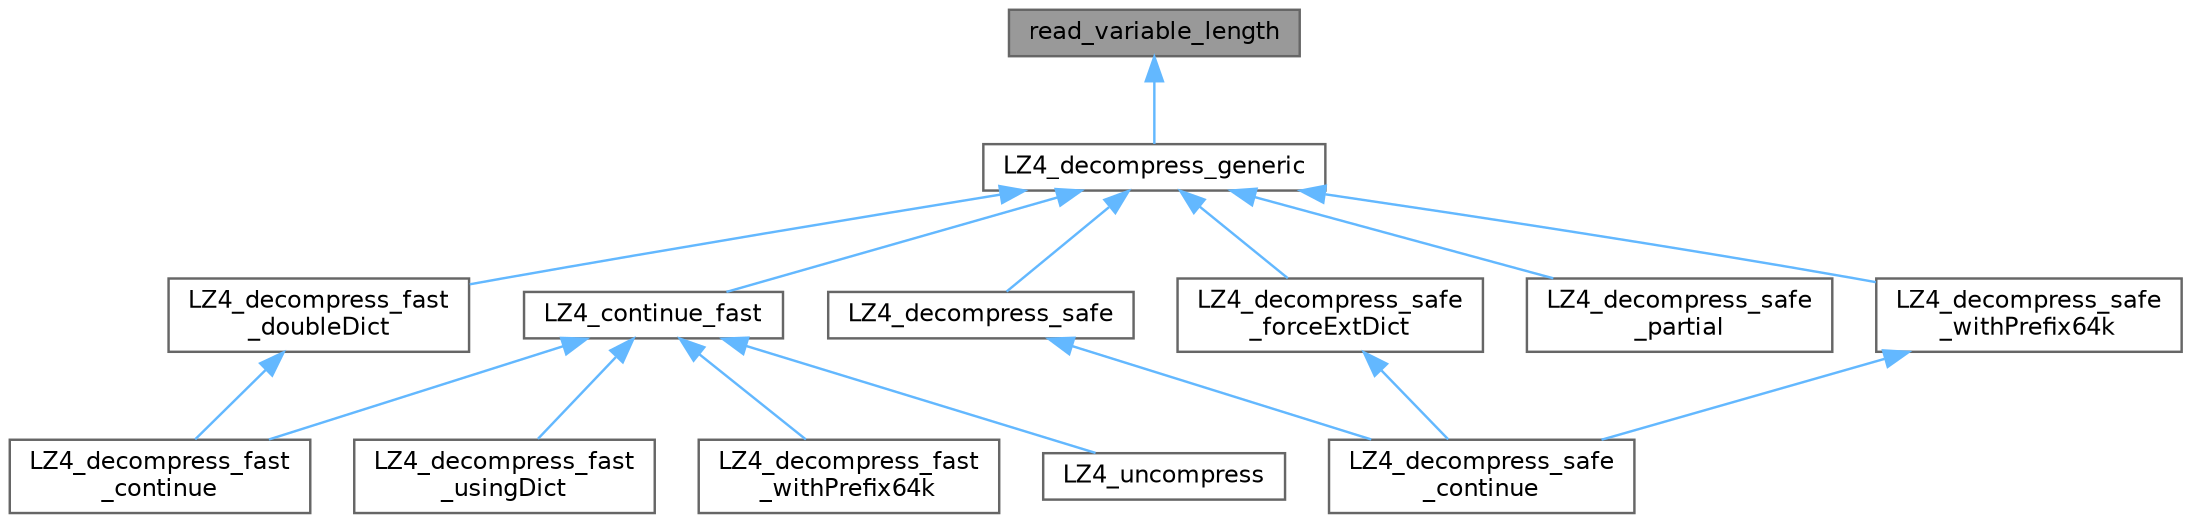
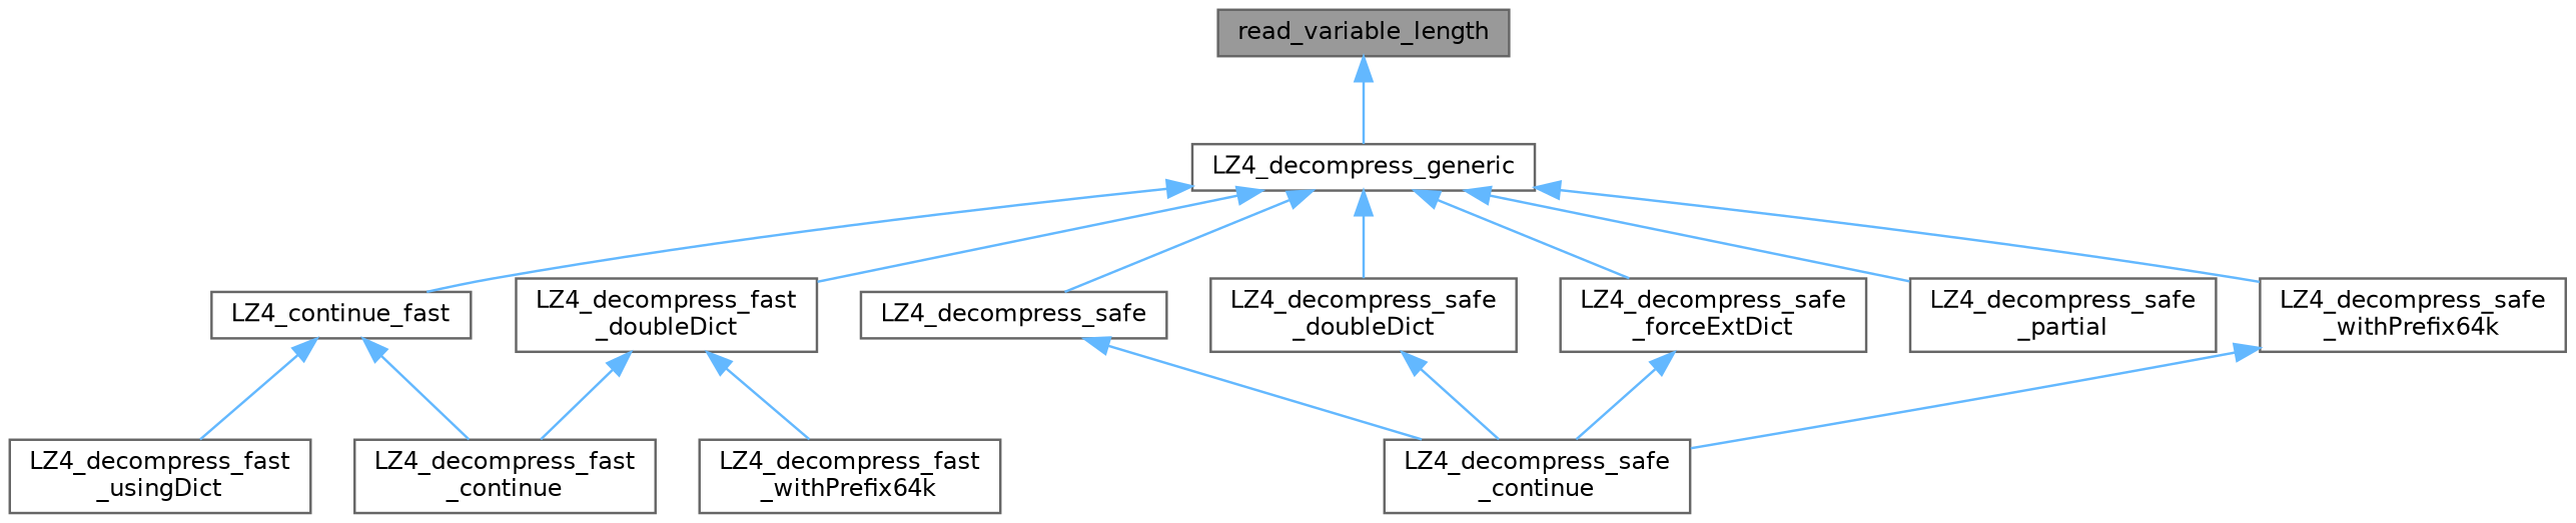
  digraph {
    rankdir=TB
    node [color=grey40 fillcolor=white fontname=Helvetica fontsize=10 shape=box style=filled]
    edge [color=steelblue1 dir=back fontname=Helvetica fontsize=10 labelfontname=Helvetica labelfontsize=10 style=solid]
    n1 [color=gray40 fillcolor=grey60 fontcolor=black height=0.2 label=read_variable_length width=0.4]
    n2 [height=0.2 label=LZ4_decompress_generic width=0.4]
    n3 [height=0.2 label=LZ4_continue_fast width=0.4]
    n4 [height=0.2 label="LZ4_decompress_fast\l_doubleDict" width=0.4]
    n5 [height=0.2 label=LZ4_decompress_safe width=0.4]
+   n6 [height=0.2 label="LZ4_decompress_safe\l_doubleDict" width=0.4]
    n7 [height=0.2 label="LZ4_decompress_safe\l_forceExtDict" width=0.4]
    n8 [height=0.2 label="LZ4_decompress_safe\l_partial" width=0.4]
    n9 [height=0.2 label="LZ4_decompress_safe\l_withPrefix64k" width=0.4]
    n10 [height=0.2 label="LZ4_decompress_fast\l_continue" width=0.4]
    n11 [height=0.2 label="LZ4_decompress_fast\l_usingDict" width=0.4]
    n12 [height=0.2 label="LZ4_decompress_fast\l_withPrefix64k" width=0.4]
-   n13 [height=0.2 label=LZ4_uncompress width=0.4]
    n14 [height=0.2 label="LZ4_decompress_safe\l_continue" width=0.4]
    n1 -> n2
    n2 -> n3
    n2 -> n4
    n2 -> n5
+   n2 -> n6
    n2 -> n7
    n2 -> n8
    n2 -> n9
    n3 -> n10
    n3 -> n11
-   n3 -> n12
-   n3 -> n13
+   n4 -> n12
    n4 -> n10
    n5 -> n14
+   n6 -> n14
    n7 -> n14
    n9 -> n14
  }
